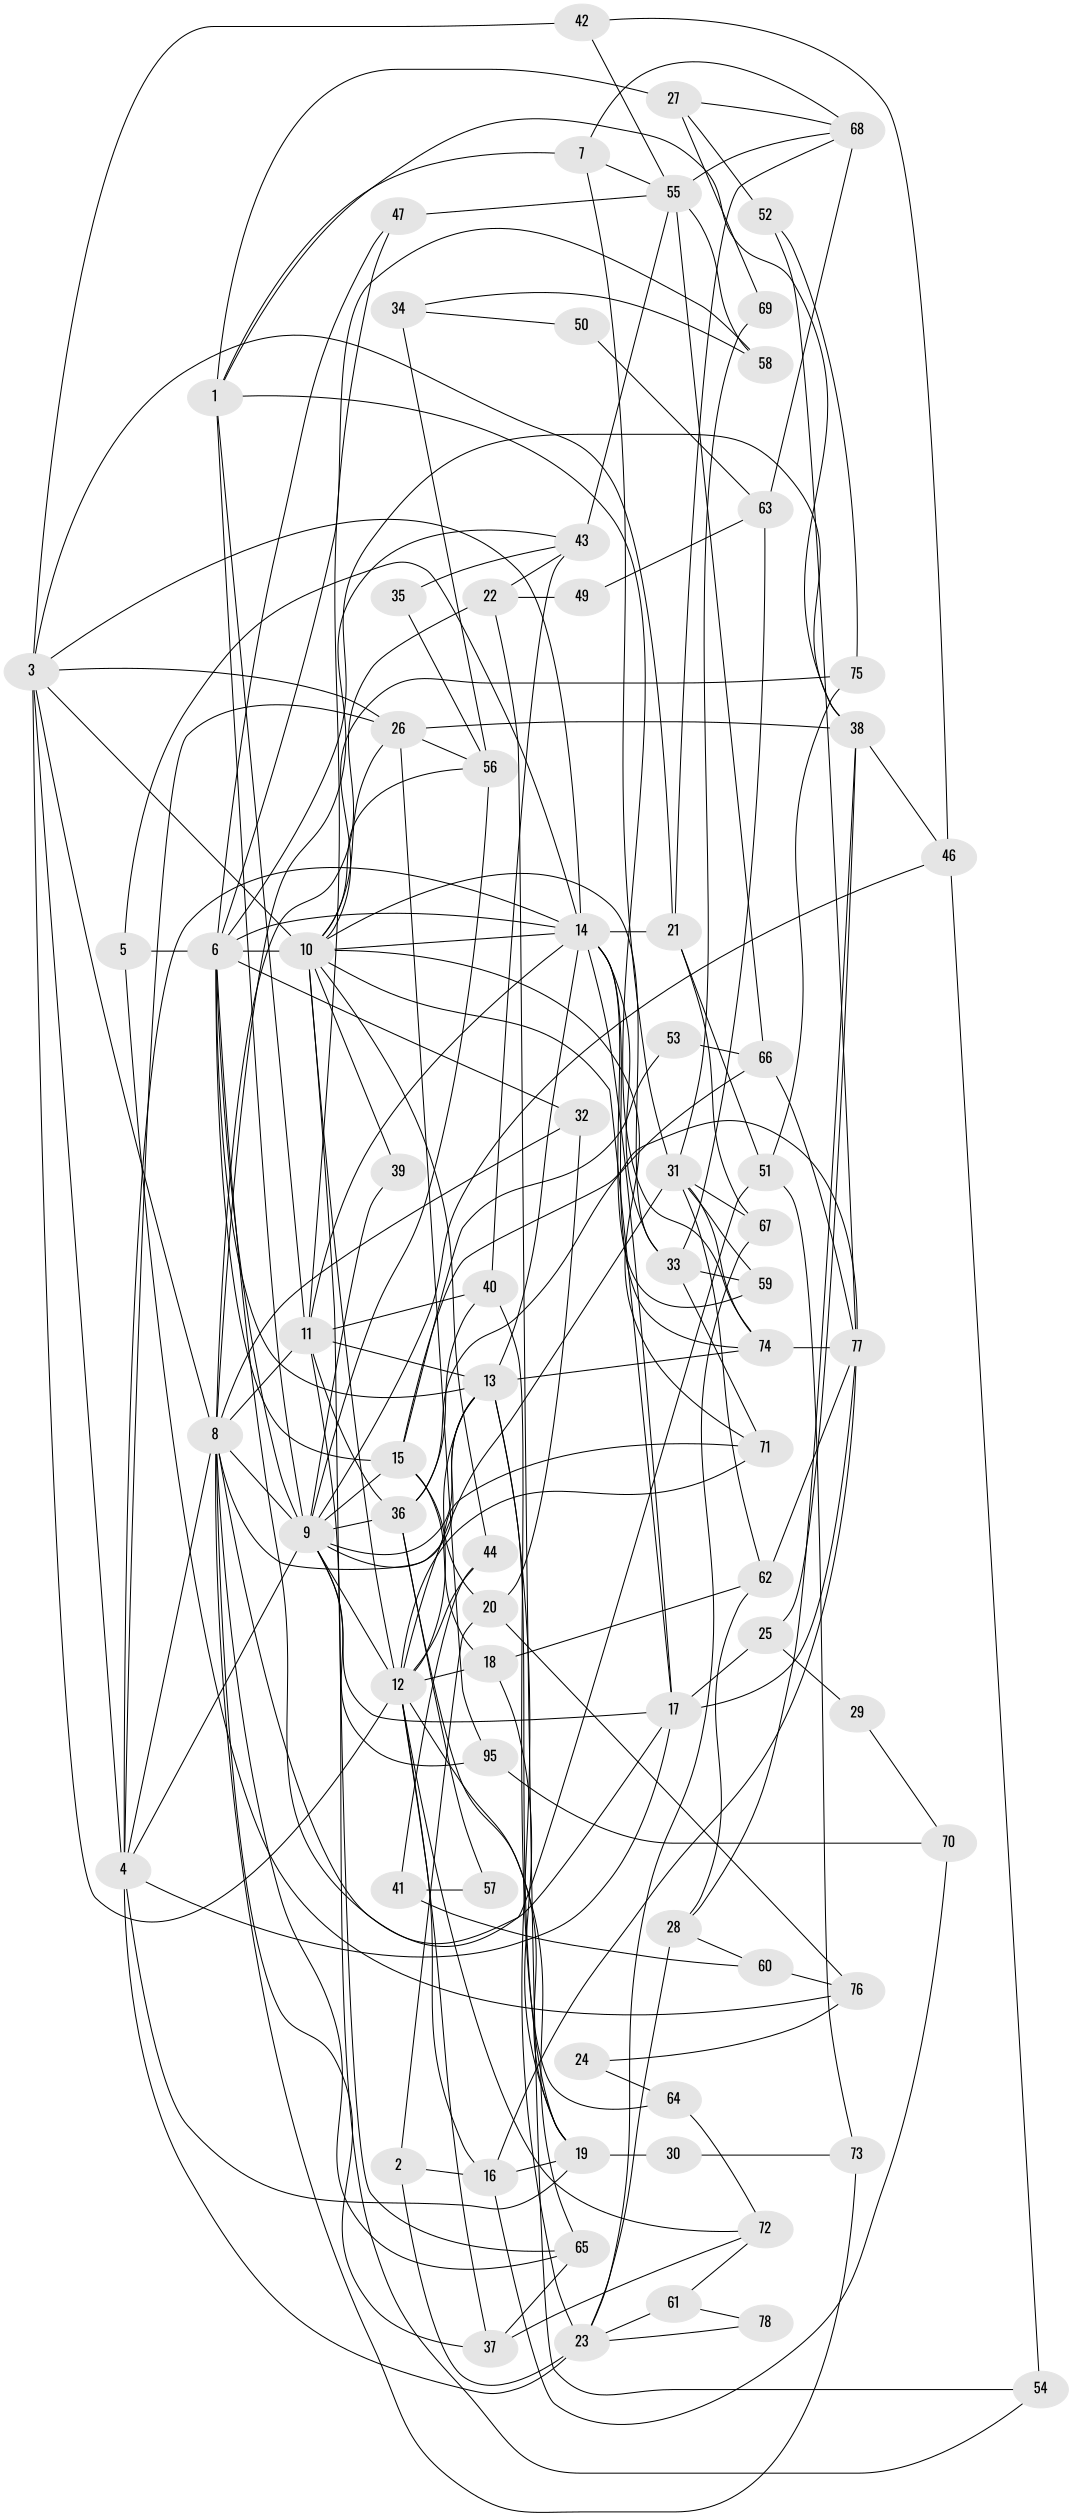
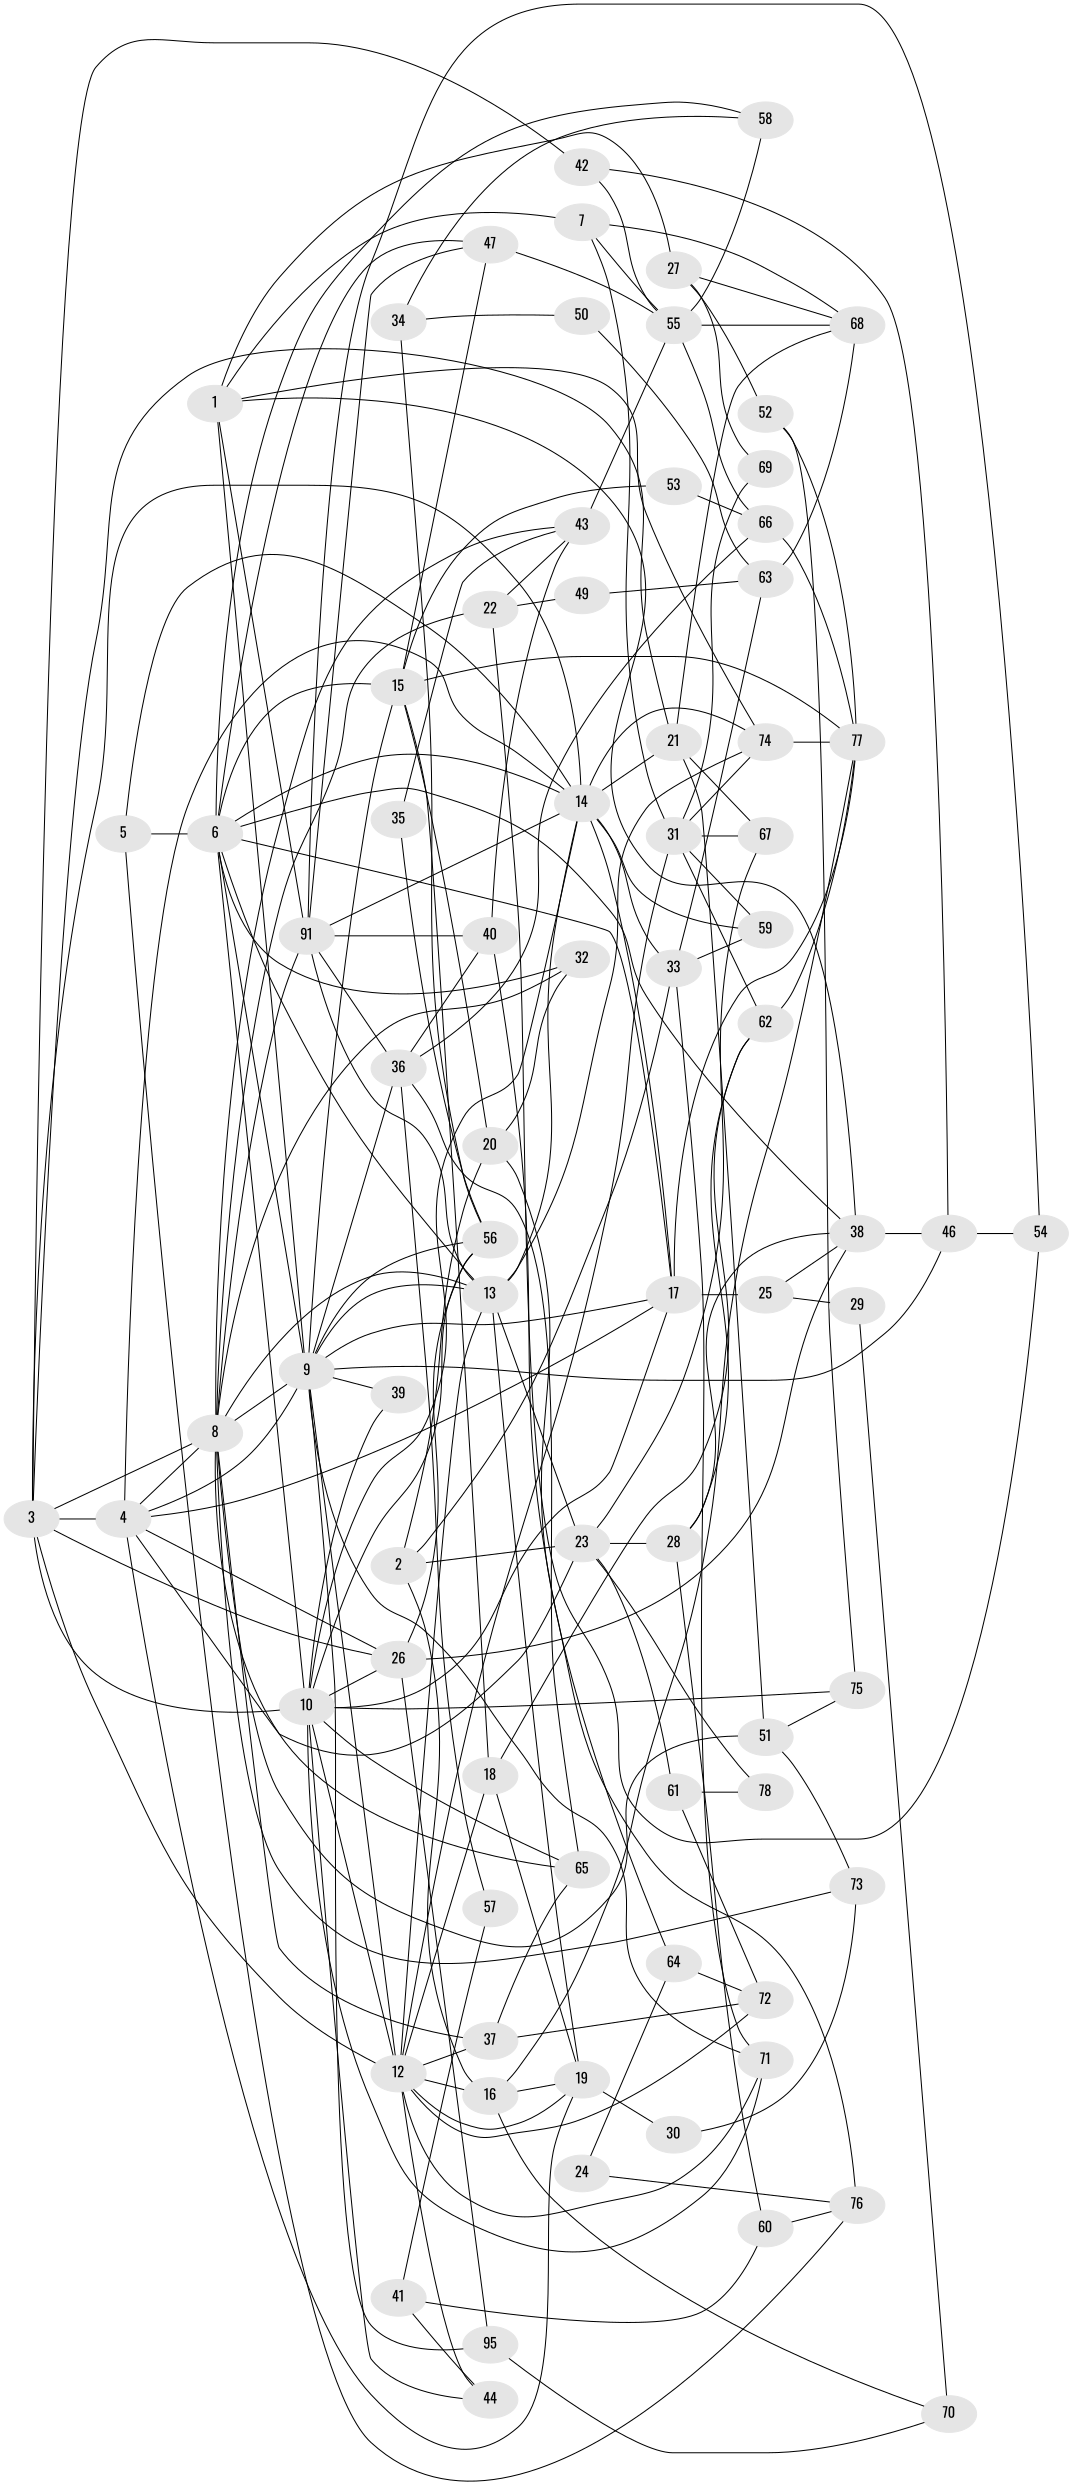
  graph {
    fontname=Oswald
    rankdir=LR
    node [color=gray90 fontname=Oswald style=filled]
    edge [fontname=Oswald weight=1.0]
    1
    7
    9
-   11
+   11 [label=91]
    27
    38
    74
    31
    55
    68
    12
    17
    13
    15
    36
    39
    n17 [label=95]
    46
    56
    71
    14
    47
    40
    54
    52
    69
    77
    2
    16
    20
    23
    33
    19
    70
    76
    32
    67
    28
    61
    78
    59
    63
    3
    4
    8
    10
    21
    26
    42
    22
    37
    43
    51
    65
    73
    44
    75
    18
    72
    25
    30
    5
    6
    58
    53
    62
    66
    49
    57
    64
    29
    60
    24
    34
    50
    35
    41
    1 -- 7
    1 -- 9
    1 -- 11
    1 -- 27
    1 -- 38
    1 -- 74
    7 -- 31 [weight=2.0]
    7 -- 55
    7 -- 68
    9 -- 12
    9 -- 17
    9 -- 13
    9 -- 15
    9 -- 36
    9 -- 39
    9 -- n17 [weight=3.0]
    9 -- 46
    9 -- 56
    9 -- 71
    11 -- 13
    11 -- 36
    11 -- 14
    11 -- 47
    11 -- 40
    11 -- 54
    27 -- 68
    27 -- 52
    27 -- 69
    38 -- 46
    74 -- 77
    31 -- 74
    31 -- 69
    31 -- 67
    31 -- 59
    31 -- 62
    55 -- 68
    55 -- 58
    55 -- 66
    12 -- 31 [weight=2.0]
    12 -- 13
    12 -- 71
    12 -- 16
    12 -- 19
    12 -- 37
    12 -- 44
    12 -- 18
    12 -- 72
    17 -- 77
    17 -- 25 [weight=2.0]
    13 -- 74
    13 -- 14
    13 -- 23
    13 -- 19
+   15 -- 47
    15 -- 77
    15 -- 20
    15 -- 18
    15 -- 53
    36 -- 40
    36 -- 65
    36 -- 66
    36 -- 57
    n17 -- 70
    46 -- 54
    14 -- 74
    14 -- 17
    14 -- 33
    14 -- 59 [weight=2.0]
    14 -- 21
    47 -- 55
    40 -- 43
    40 -- 64
    52 -- 77
    52 -- 75
    2 -- 16
    2 -- 20
    2 -- 23
-   10 -- 33
+   2 -- 33
    16 -- 77
    16 -- 19
    16 -- 70
    20 -- 76
    20 -- 32
    23 -- 67
    23 -- 28
    23 -- 61
    23 -- 78
    33 -- 71
    33 -- 59
    33 -- 63
    19 -- 30
    28 -- 38
    28 -- 62
    28 -- 60
    61 -- 78
    61 -- 72
    63 -- 68
    3 -- 12 [weight=2.0]
    3 -- 14
    3 -- 4
    3 -- 8 [weight=3.0]
    3 -- 10 [weight=2.0]
    3 -- 21
    3 -- 26 [weight=2.0]
    3 -- 42
    4 -- 9
    4 -- 17 [weight=2.0]
    4 -- 14
    4 -- 23
    4 -- 19
    4 -- 8
    4 -- 26
    8 -- 9
    8 -- 11
    8 -- 13
    8 -- 32
    8 -- 22
    8 -- 37
    8 -- 43
    8 -- 51
    8 -- 65
    8 -- 73
    10 -- 12
    10 -- 17
    10 -- 39
    10 -- 56
    10 -- 71
    10 -- 14 [weight=2.0]
    10 -- 26 [weight=2.0]
    10 -- 65
    10 -- 44
    10 -- 75
    21 -- 68
    21 -- 67
    21 -- 51
    26 -- 38
    26 -- n17
    26 -- 56
    42 -- 55
    42 -- 46
    22 -- 54
    22 -- 43
    22 -- 49
    37 -- 65
    37 -- 72
    43 -- 55
    51 -- 73
    51 -- 75
    18 -- 19
    18 -- 62
    25 -- 38
    25 -- 29
    30 -- 73
    5 -- 14
    5 -- 76
    5 -- 6
    6 -- 9
    6 -- 38 [weight=2.0]
    6 -- 17
    6 -- 13
    6 -- 15
    6 -- 14
    6 -- 47
    6 -- 32
    6 -- 10
    6 -- 58
    53 -- 66
    62 -- 77
    66 -- 77
    49 -- 63
    64 -- 72
    29 -- 70
    60 -- 76
    24 -- 76
    24 -- 64
    34 -- 56
    34 -- 58
    34 -- 50
    50 -- 63
    35 -- 56
    35 -- 43
    41 -- 44
    41 -- 57
    41 -- 60
  }
